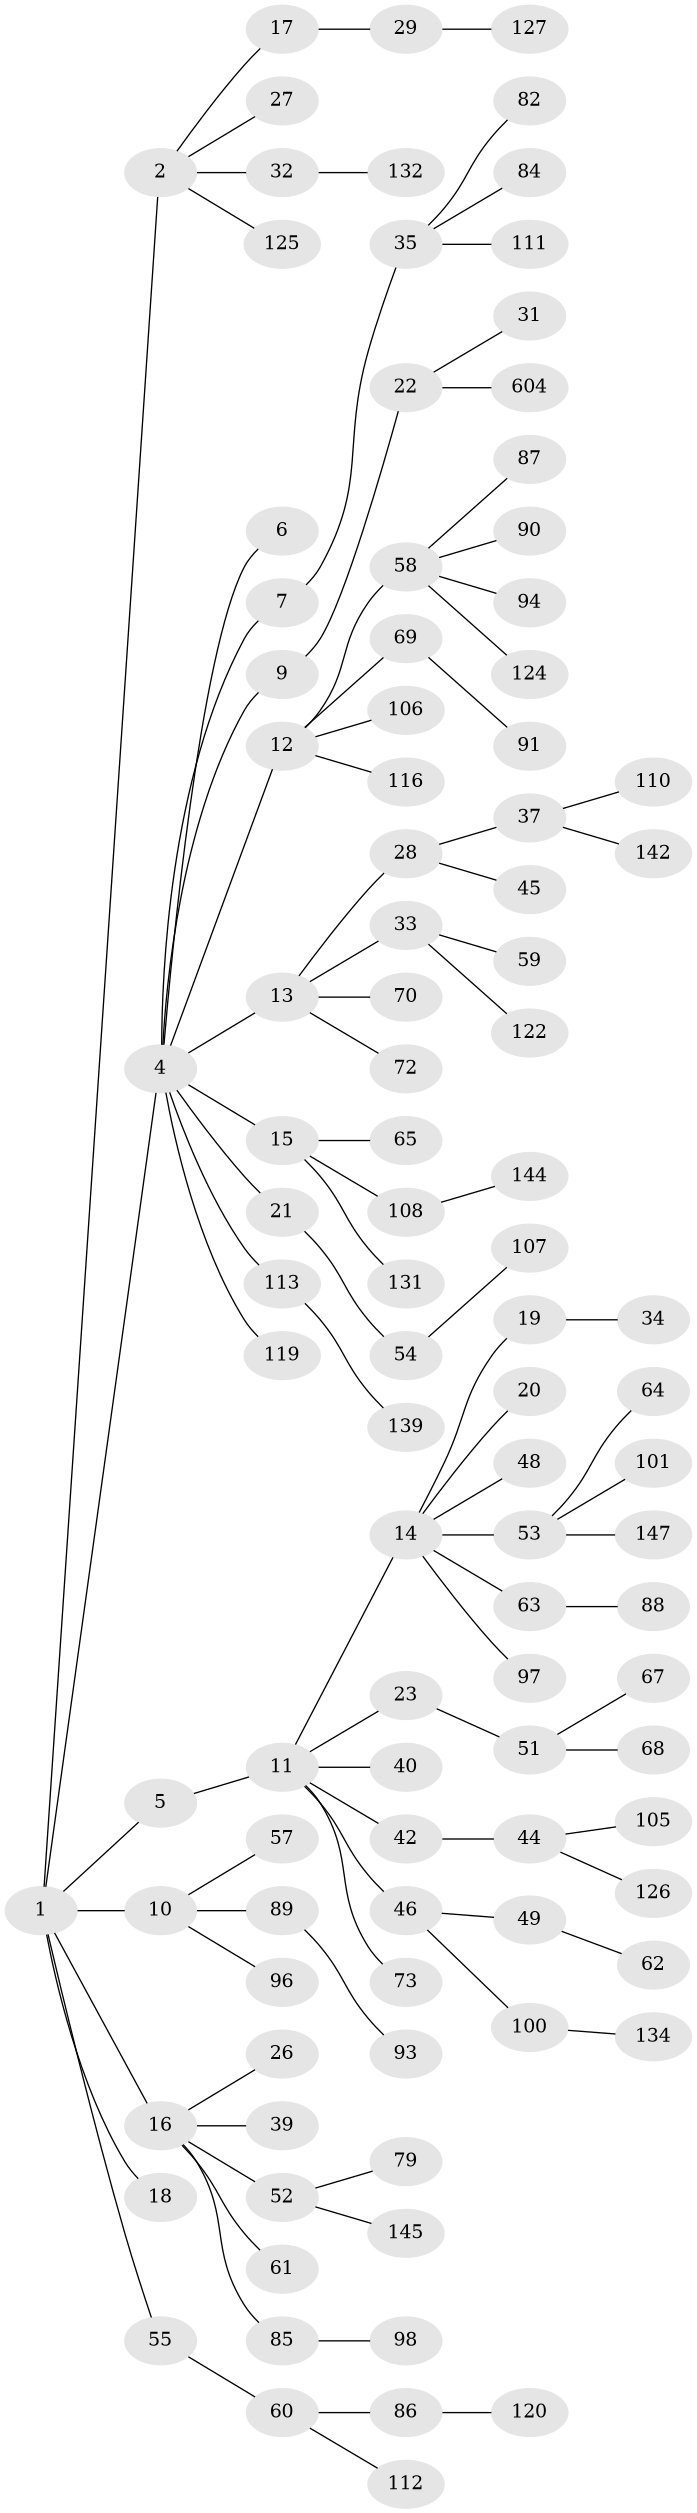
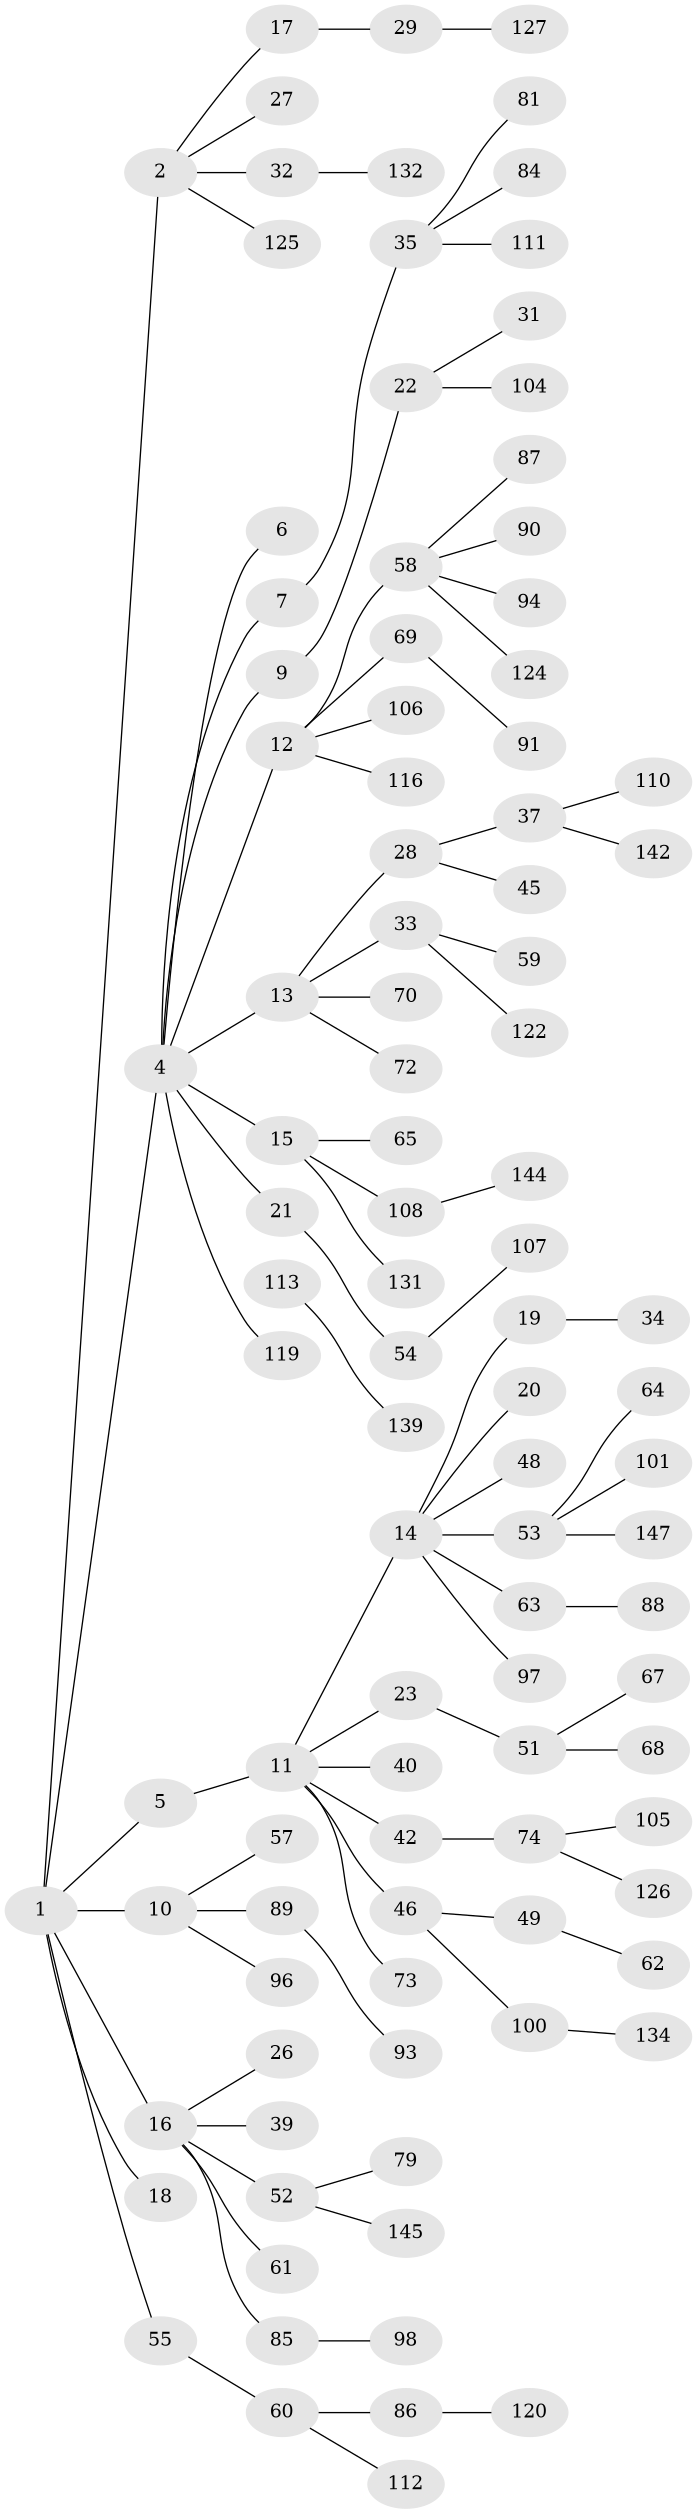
  graph {
    rankdir=LR
    node [color=gray90 style=filled]
    1 [super="+3"]
    2
    4 [super="+8"]
    5
    10 [super="+56"]
    16 [super="+24"]
    18 [super="+41"]
    55
    17 [super="+50"]
    27 [super="+129"]
    32 [super="+146"]
    125
    6
    7 [super="+141"]
    9
    12 [super="+25"]
    13 [super="+83"]
    15 [super="+130"]
    21
    113
    119
    11 [super="+30"]
    57 [super="+66"]
    89
    96
    26
    39 [super="+99"]
    52 [super="+76"]
    61
    85
    60 [super="+75"]
    29
    132
    35
    22 [super="+38"]
    58 [super="+78"]
    69 [super="+71"]
    106
    116
    28 [super="+43"]
    33 [super="+109"]
    70
    72 [super="+143"]
    65
    108 [super="+138"]
    131
    54 [super="+92"]
    139
    14 [super="+36"]
    23
    40
    42
    46 [super="+102"]
    73
-   81 [super="+117" label=82]
+   81 [super="+117"]
    84 [super="+115"]
    111 [super="+118"]
    31
-   104 [label=604]
+   104
    93 [super="+128"]
    19 [super="+140"]
    20
    48 [super="+121"]
    53 [super="+80"]
    63 [super="+114"]
    97
    51 [super="+77"]
-   44 [super="+95"]
+   44 [super="+95" label=74]
    49
    100
    87
    90
    94
    124
    91
    37
    45 [super="+82"]
    59 [super="+74"]
    122 [super="+123"]
    34 [super="+47"]
    64
    101
    147
    88
    144
    79
    145
    98
    127 [super="+136"]
    107
    67
    68
    110 [super="+133"]
    142
    105
    126 [super="+137"]
    62
    134 [super="+135"]
    86 [super="+103"]
    112
    120
    1 -- 2
    1 -- 4
    1 -- 5
    1 -- 10
    1 -- 16
    1 -- 18
    1 -- 55
    2 -- 17
    2 -- 27
    2 -- 32
    2 -- 125
    4 -- 6
    4 -- 7
    4 -- 9
    4 -- 12
    4 -- 13
    4 -- 15
    4 -- 21
-   4 -- 113
    4 -- 119
    5 -- 11
    10 -- 57
    10 -- 89
    10 -- 96
    16 -- 26
    16 -- 39
    16 -- 52
    16 -- 61
    16 -- 85
    55 -- 60
    17 -- 29
    32 -- 132
    7 -- 35
    9 -- 22
    12 -- 58
    12 -- 69
    12 -- 106
    12 -- 116
    13 -- 28
    13 -- 33
    13 -- 70
    13 -- 72
    15 -- 65
    15 -- 108
    15 -- 131
    21 -- 54
    113 -- 139
    11 -- 14
    11 -- 23
    11 -- 40
    11 -- 42
    11 -- 46
    11 -- 73
    89 -- 93
    52 -- 79
    52 -- 145
    85 -- 98
    60 -- 86
    60 -- 112
    29 -- 127
    35 -- 81
    35 -- 84
    35 -- 111
    22 -- 31
    22 -- 104
    58 -- 87
    58 -- 90
    58 -- 94
    58 -- 124
    69 -- 91
    28 -- 37
    28 -- 45
    33 -- 59
    33 -- 122
    108 -- 144
    54 -- 107
    14 -- 19
    14 -- 20
    14 -- 48
    14 -- 53
    14 -- 63
    14 -- 97
    23 -- 51
    42 -- 44
    46 -- 49
    46 -- 100
    19 -- 34
    53 -- 64
    53 -- 101
    53 -- 147
    63 -- 88
    51 -- 67
    51 -- 68
    44 -- 105
    44 -- 126
    49 -- 62
    100 -- 134
    37 -- 110
    37 -- 142
    86 -- 120
  }
